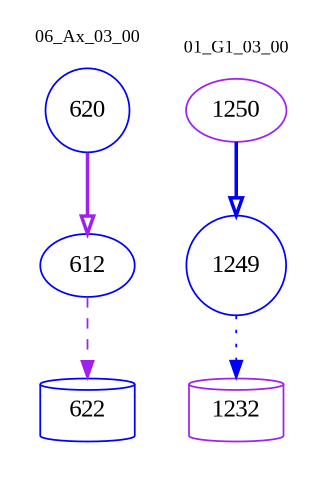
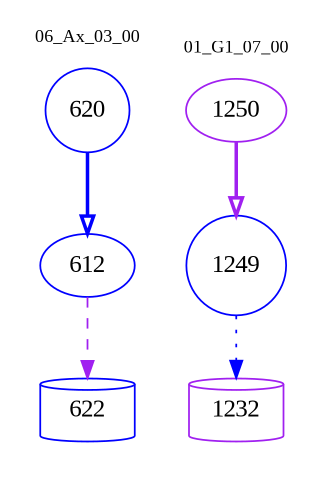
  digraph {
    fontname="Liberation Serif"
    node [color=blue fontname="Liberation Serif" shape=circle]
    edge [arrowhead=onormal color=blue fontname="Liberation Serif" style=bold]
    n1 [label=620]
    n2 [label=612 shape=ellipse]
    n3 [label=622 shape=cylinder]
    n4 [color=purple label=1250 shape=ellipse]
    n5 [label=1249]
    n6 [color=purple label=1232 shape=cylinder]
    subgraph cluster_1 {
      color=white
      fontsize=10
      label="06_Ax_03_00"
      n1
      n2
      n3
    }
    subgraph cluster_2 {
      color=white
      fontsize=10
-     label="01_G1_03_00"
+     label="01_G1_07_00"
      n4
      n5
      n6
    }
-   n1 -> n2 [color=purple]
+   n1 -> n2
    n2 -> n3 [arrowhead=normal color=purple style=dashed]
-   n4 -> n5
+   n4 -> n5 [color=purple]
    n5 -> n6 [arrowhead=normal style=dotted]
  }
